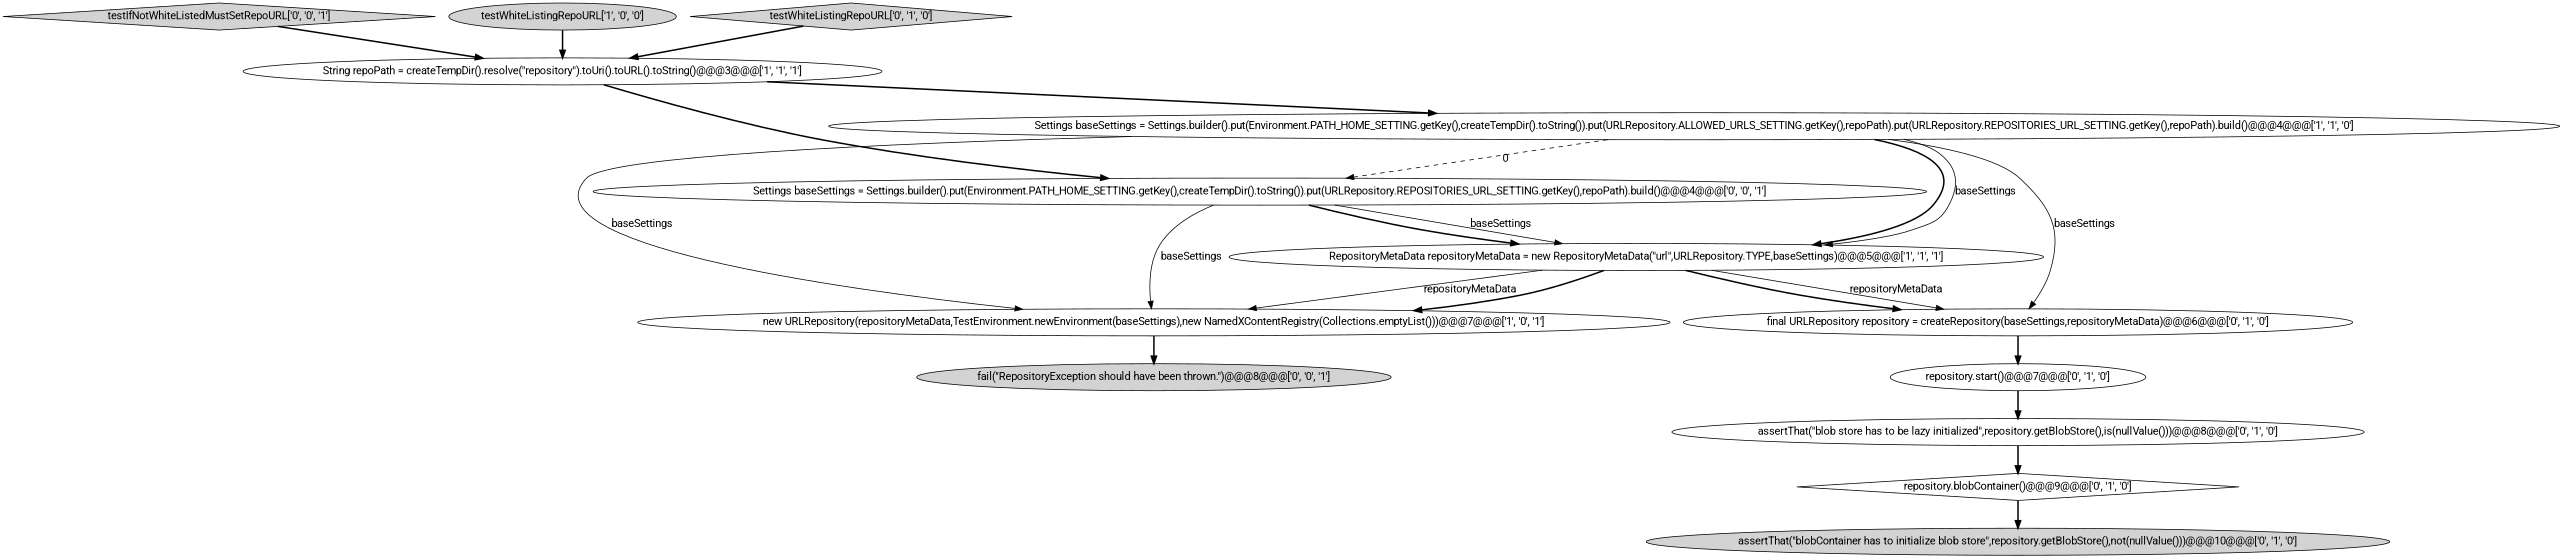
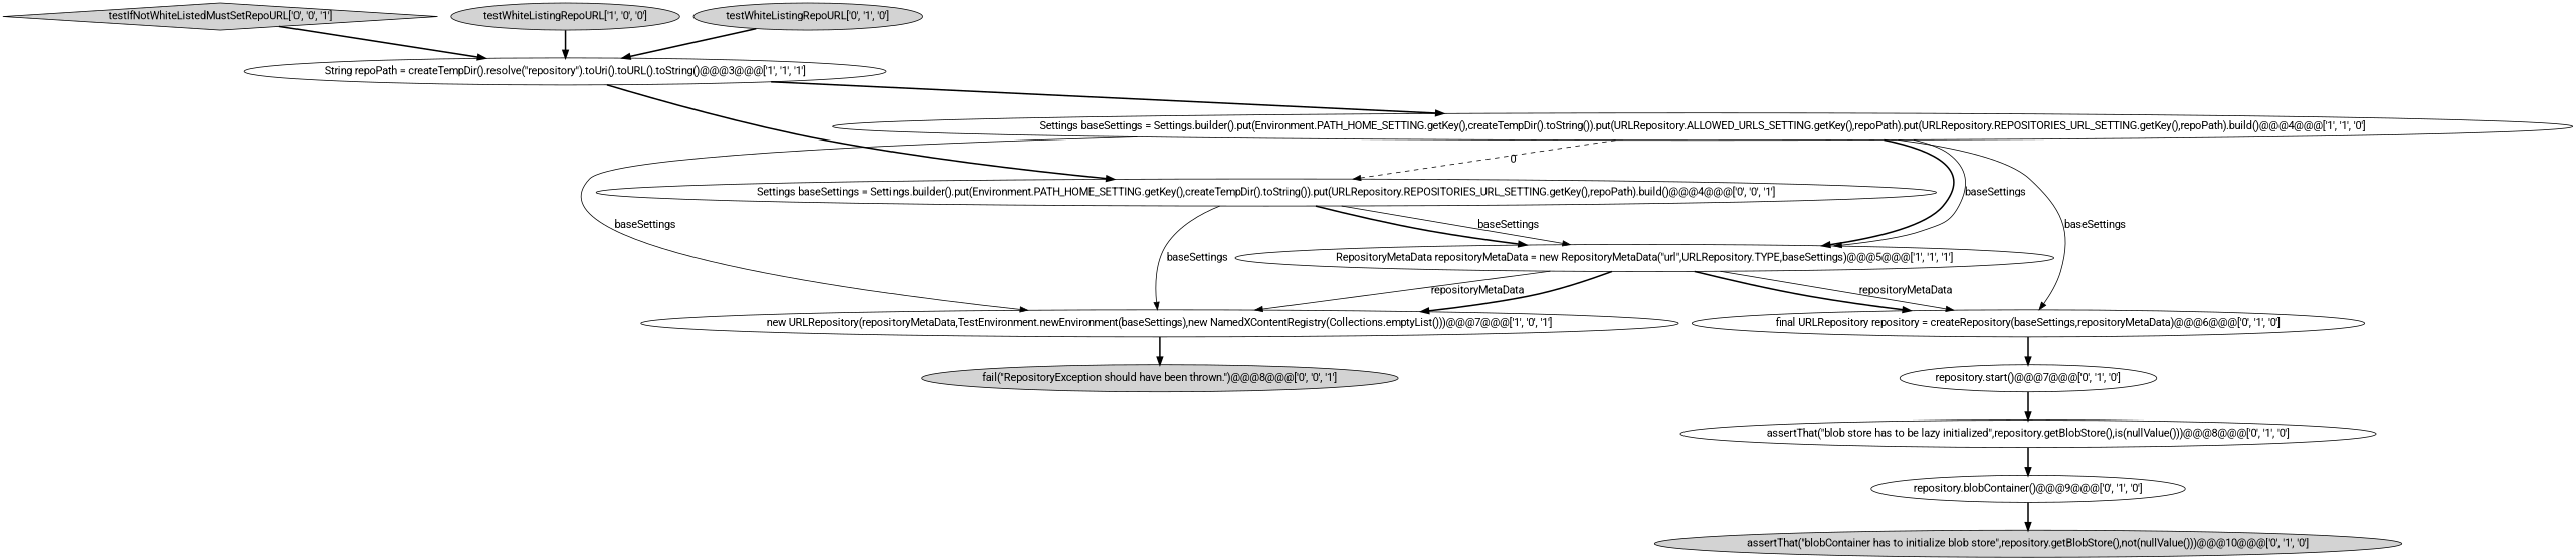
  digraph {
    fontname=Roboto
    node [fillcolor=white fontname=Roboto shape=ellipse style=filled]
    edge [fontname=Roboto style=bold]
-   n1 [label="repository.blobContainer()@@@9@@@['0', '1', '0']" shape=diamond]
+   n1 [label="repository.blobContainer()@@@9@@@['0', '1', '0']"]
    n2 [fillcolor=lightgray label="assertThat(\"blobContainer has to initialize blob store\",repository.getBlobStore(),not(nullValue()))@@@10@@@['0', '1', '0']"]
    n3 [label="final URLRepository repository = createRepository(baseSettings,repositoryMetaData)@@@6@@@['0', '1', '0']"]
    n4 [label="repository.start()@@@7@@@['0', '1', '0']"]
    n5 [label="assertThat(\"blob store has to be lazy initialized\",repository.getBlobStore(),is(nullValue()))@@@8@@@['0', '1', '0']"]
    n6 [label="RepositoryMetaData repositoryMetaData = new RepositoryMetaData(\"url\",URLRepository.TYPE,baseSettings)@@@5@@@['1', '1', '1']"]
    n7 [label="new URLRepository(repositoryMetaData,TestEnvironment.newEnvironment(baseSettings),new NamedXContentRegistry(Collections.emptyList()))@@@7@@@['1', '0', '1']"]
    n8 [fillcolor=lightgray label="fail(\"RepositoryException should have been thrown.\")@@@8@@@['0', '0', '1']"]
    n9 [label="Settings baseSettings = Settings.builder().put(Environment.PATH_HOME_SETTING.getKey(),createTempDir().toString()).put(URLRepository.ALLOWED_URLS_SETTING.getKey(),repoPath).put(URLRepository.REPOSITORIES_URL_SETTING.getKey(),repoPath).build()@@@4@@@['1', '1', '0']"]
    n10 [label="Settings baseSettings = Settings.builder().put(Environment.PATH_HOME_SETTING.getKey(),createTempDir().toString()).put(URLRepository.REPOSITORIES_URL_SETTING.getKey(),repoPath).build()@@@4@@@['0', '0', '1']"]
    n11 [label="String repoPath = createTempDir().resolve(\"repository\").toUri().toURL().toString()@@@3@@@['1', '1', '1']"]
    n12 [fillcolor=lightgray label="testIfNotWhiteListedMustSetRepoURL['0', '0', '1']" shape=diamond]
    n13 [fillcolor=lightgray label="testWhiteListingRepoURL['1', '0', '0']"]
-   n14 [fillcolor=lightgray label="testWhiteListingRepoURL['0', '1', '0']" shape=diamond]
+   n14 [fillcolor=lightgray label="testWhiteListingRepoURL['0', '1', '0']"]
    n1 -> n2
    n3 -> n4
    n4 -> n5
    n5 -> n1
    n6 -> n3 [label=repositoryMetaData style=solid]
    n6 -> n3
    n6 -> n7 [label=repositoryMetaData style=solid]
    n6 -> n7
    n7 -> n8
    n9 -> n3 [label=baseSettings style=solid]
    n9 -> n6
    n9 -> n6 [label=baseSettings style=solid]
    n9 -> n7 [label=baseSettings style=solid]
    n9 -> n10 [label=0 style=dashed]
    n10 -> n6 [label=baseSettings style=solid]
    n10 -> n6
    n10 -> n7 [label=baseSettings style=solid]
    n11 -> n9
    n11 -> n10
    n12 -> n11
    n13 -> n11
    n14 -> n11
  }
